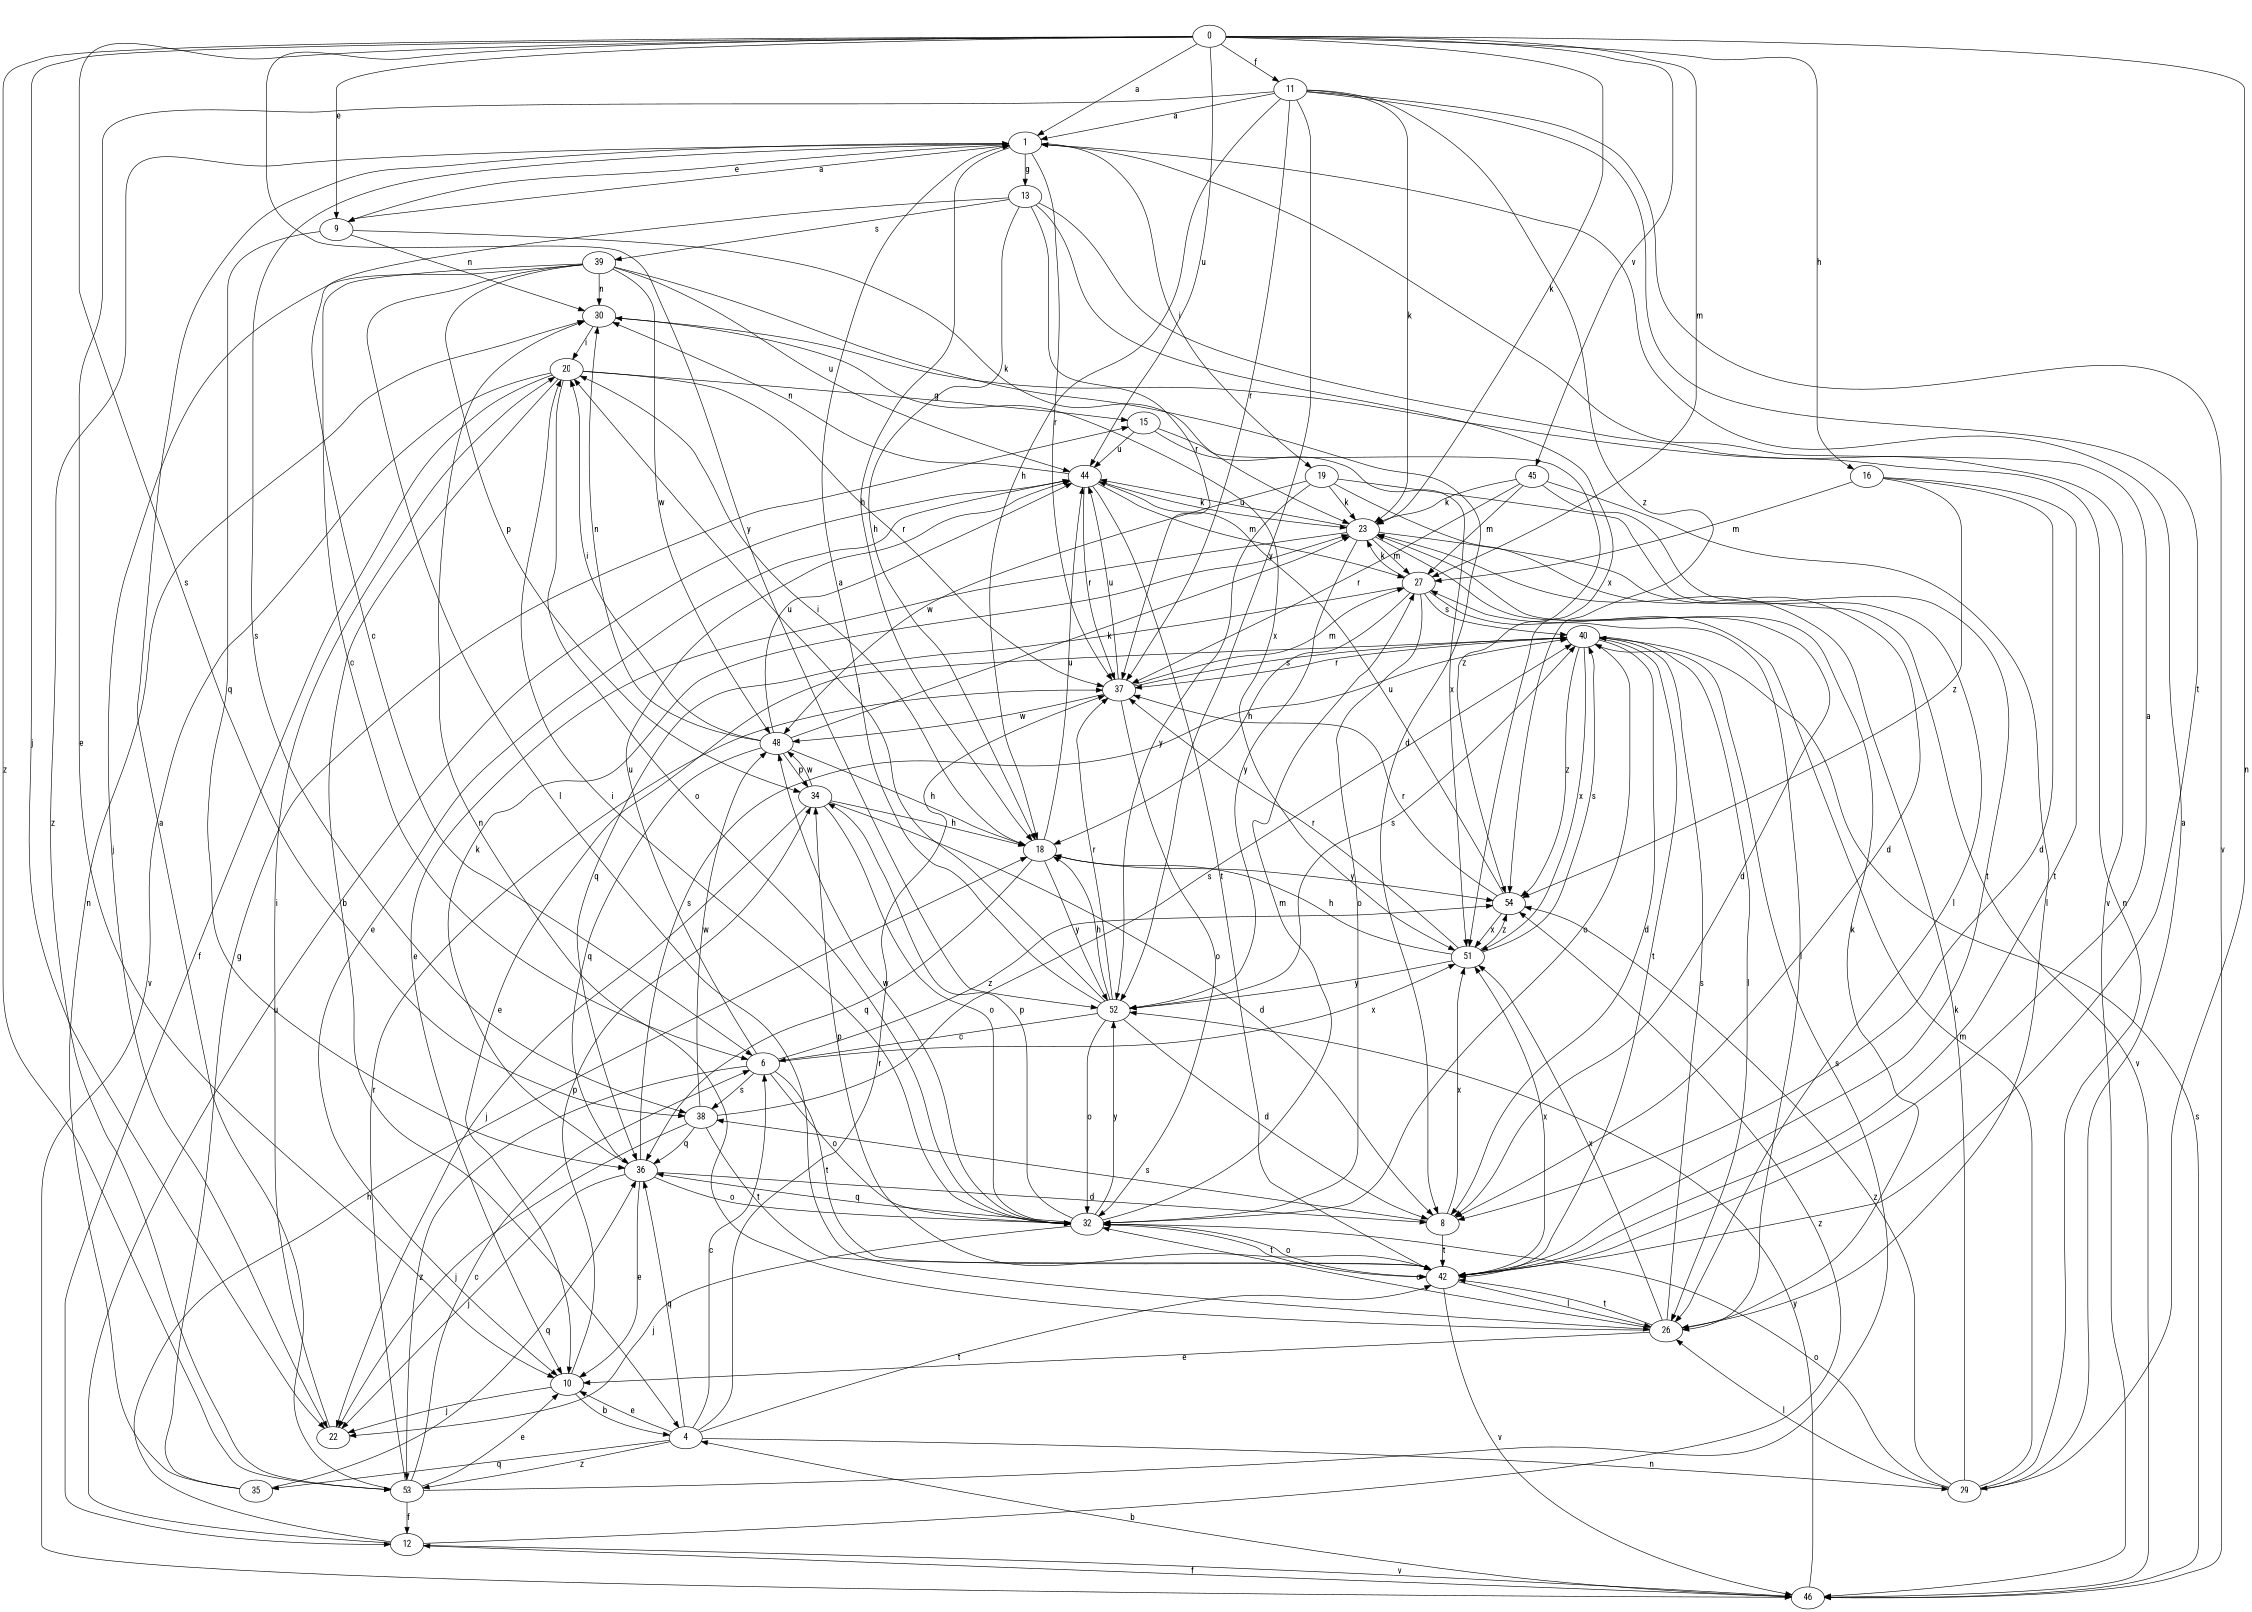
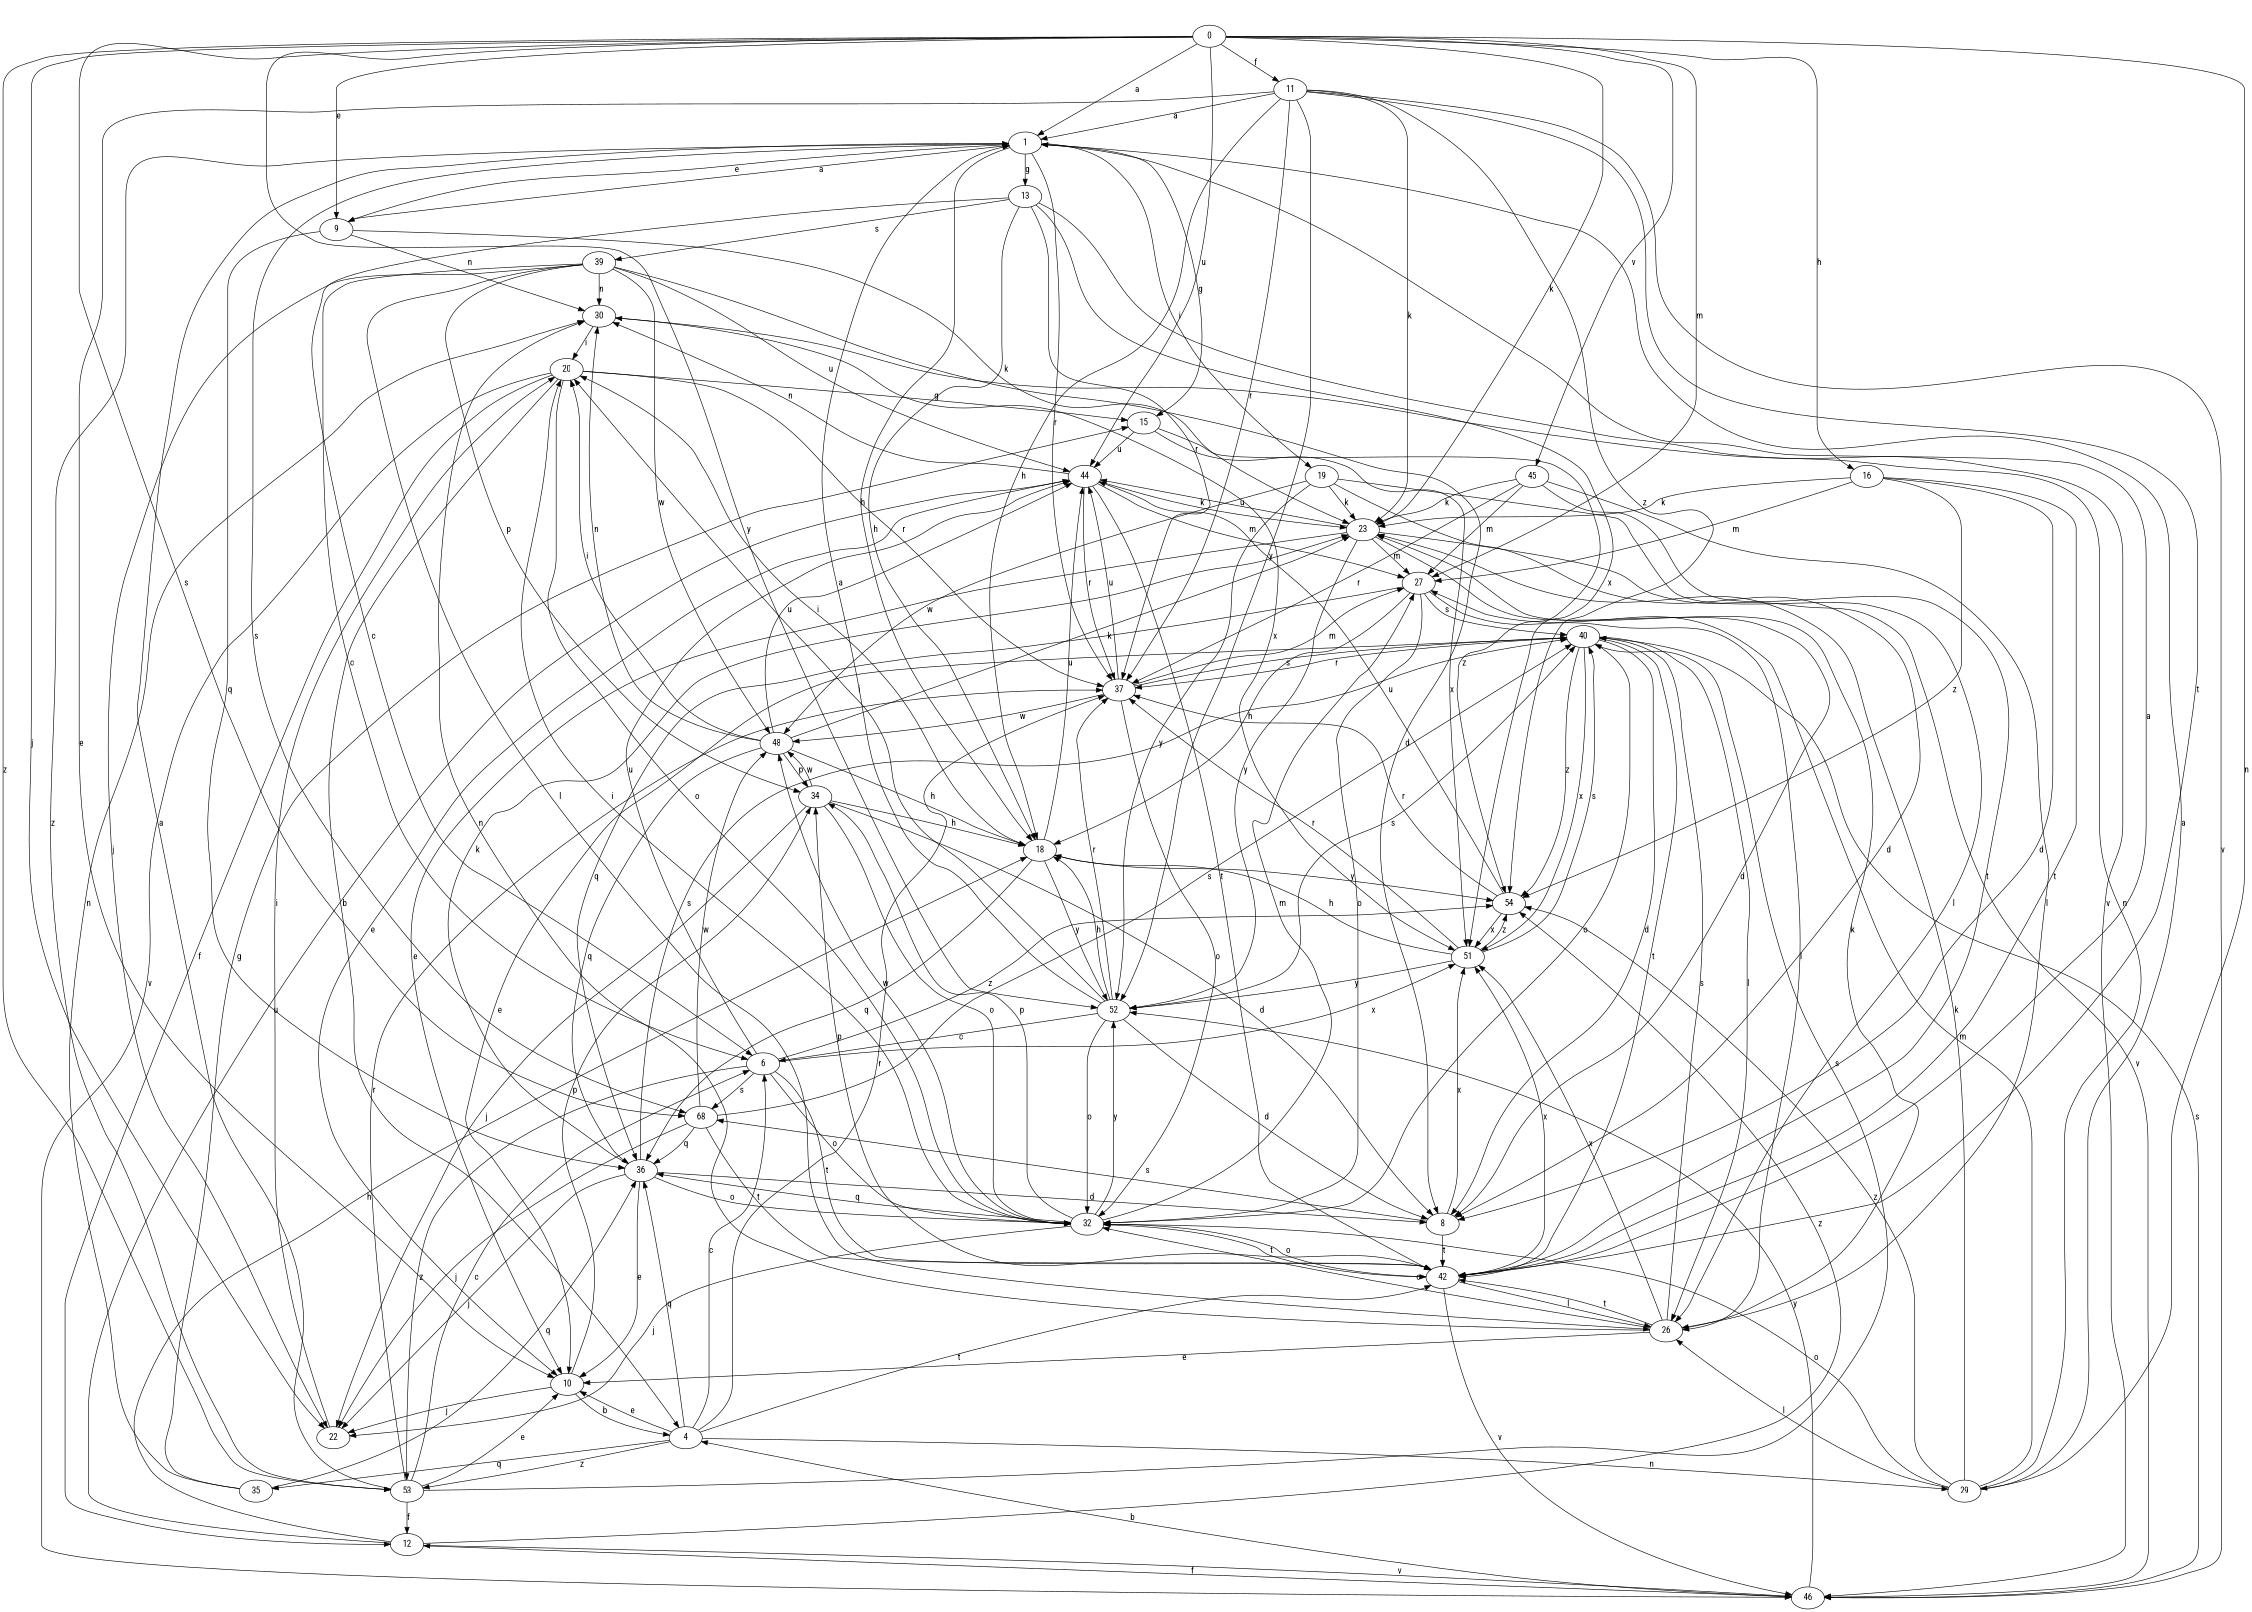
  strict digraph {
    fontname="Roboto Condensed"
    node [fontname="Roboto Condensed"]
    edge [fontname="Roboto Condensed"]
    0
    1
    9
    11
    16
    22
    23
    27
    29
-   38
+   38 [label=68]
    44
    45
    52
    53
    13
    15
    18
    19
    37
    36
    30
    10
    42
    54
    46
    8
    20
    32
    26
    40
    48
    6
    12
    51
    39
    4
    35
    34
    0 -> 1 [label=a]
    0 -> 9 [label=e]
    0 -> 11 [label=f]
    0 -> 16 [label=h]
    0 -> 22 [label=j]
    0 -> 23 [label=k]
    0 -> 27 [label=m]
    0 -> 29 [label=n]
    0 -> 38 [label=s]
    0 -> 44 [label=u]
    0 -> 45 [label=v]
    0 -> 52 [label=y]
    0 -> 53 [label=z]
    1 -> 9 [label=e]
    1 -> 38 [label=s]
    1 -> 53 [label=z]
    1 -> 13 [label=g]
+   1 -> 15 [label=g]
    1 -> 18 [label=h]
    1 -> 19 [label=i]
    1 -> 37 [label=r]
    9 -> 1 [label=a]
    9 -> 23 [label=k]
    9 -> 36 [label=q]
    9 -> 30 [label=n]
    11 -> 1 [label=a]
    11 -> 23 [label=k]
    11 -> 52 [label=y]
    11 -> 18 [label=h]
    11 -> 37 [label=r]
    11 -> 10 [label=e]
    11 -> 42 [label=t]
    11 -> 54 [label=z]
    11 -> 46 [label=v]
    16 -> 27 [label=m]
    16 -> 42 [label=t]
    16 -> 54 [label=z]
    16 -> 8 [label=d]
    22 -> 20 [label=i]
    23 -> 27 [label=m]
    23 -> 44 [label=u]
    23 -> 52 [label=y]
    23 -> 10 [label=e]
    23 -> 46 [label=v]
    23 -> 8 [label=d]
-   27 -> 23 [label=k]
+   16 -> 23 [label=k]
    27 -> 18 [label=h]
    27 -> 36 [label=q]
    27 -> 32 [label=o]
    27 -> 26 [label=l]
    27 -> 40 [label=s]
    29 -> 1 [label=a]
    29 -> 23 [label=k]
    29 -> 27 [label=m]
    29 -> 30 [label=n]
    29 -> 54 [label=z]
    29 -> 32 [label=o]
    29 -> 26 [label=l]
    38 -> 22 [label=j]
    38 -> 36 [label=q]
    38 -> 42 [label=t]
    38 -> 40 [label=s]
    38 -> 48 [label=w]
    44 -> 23 [label=k]
    44 -> 27 [label=m]
    44 -> 37 [label=r]
    44 -> 30 [label=n]
    44 -> 10 [label=e]
    44 -> 42 [label=t]
    45 -> 23 [label=k]
    45 -> 27 [label=m]
    45 -> 37 [label=r]
    45 -> 42 [label=t]
    45 -> 26 [label=l]
    52 -> 1 [label=a]
    52 -> 18 [label=h]
    52 -> 37 [label=r]
    52 -> 8 [label=d]
    52 -> 20 [label=i]
    52 -> 32 [label=o]
    52 -> 40 [label=s]
    52 -> 6 [label=c]
    53 -> 1 [label=a]
    53 -> 37 [label=r]
    53 -> 10 [label=e]
    53 -> 40 [label=s]
    53 -> 6 [label=c]
    53 -> 12 [label=f]
    13 -> 18 [label=h]
    13 -> 37 [label=r]
    13 -> 46 [label=v]
    13 -> 6 [label=c]
    13 -> 51 [label=x]
    13 -> 39 [label=s]
    15 -> 44 [label=u]
    15 -> 54 [label=z]
    15 -> 51 [label=x]
    18 -> 44 [label=u]
    18 -> 52 [label=y]
    18 -> 36 [label=q]
    18 -> 54 [label=y]
    18 -> 20 [label=i]
    19 -> 23 [label=k]
    19 -> 52 [label=y]
    19 -> 8 [label=d]
    19 -> 26 [label=l]
    19 -> 48 [label=w]
    37 -> 27 [label=m]
    37 -> 44 [label=u]
    37 -> 32 [label=o]
    37 -> 40 [label=s]
    37 -> 48 [label=w]
    36 -> 22 [label=j]
    36 -> 23 [label=k]
    36 -> 10 [label=e]
    36 -> 8 [label=d]
    36 -> 32 [label=o]
    36 -> 40 [label=s]
    30 -> 20 [label=i]
    30 -> 51 [label=x]
    10 -> 22 [label=j]
    10 -> 4 [label=b]
    10 -> 34 [label=p]
    42 -> 1 [label=a]
    42 -> 46 [label=v]
    42 -> 32 [label=o]
    42 -> 26 [label=l]
    42 -> 51 [label=x]
    42 -> 34 [label=p]
    54 -> 44 [label=u]
    54 -> 37 [label=r]
    54 -> 51 [label=x]
    46 -> 52 [label=y]
    46 -> 40 [label=s]
    46 -> 12 [label=f]
    46 -> 4 [label=b]
    8 -> 38 [label=s]
    8 -> 42 [label=t]
    8 -> 51 [label=x]
    20 -> 15 [label=g]
    20 -> 37 [label=r]
    20 -> 46 [label=v]
    20 -> 32 [label=o]
    20 -> 12 [label=f]
    20 -> 4 [label=b]
    32 -> 22 [label=j]
    32 -> 27 [label=m]
    32 -> 52 [label=y]
    32 -> 36 [label=q]
    32 -> 42 [label=t]
    32 -> 20 [label=i]
    32 -> 48 [label=w]
    32 -> 34 [label=p]
    26 -> 23 [label=k]
    26 -> 30 [label=n]
    26 -> 10 [label=e]
    26 -> 42 [label=t]
    26 -> 32 [label=o]
    26 -> 40 [label=s]
    26 -> 51 [label=x]
    40 -> 37 [label=r]
    40 -> 10 [label=e]
    40 -> 42 [label=t]
    40 -> 54 [label=z]
    40 -> 8 [label=d]
    40 -> 32 [label=o]
    40 -> 26 [label=l]
    40 -> 51 [label=x]
    48 -> 23 [label=k]
    48 -> 44 [label=u]
    48 -> 18 [label=h]
    48 -> 36 [label=q]
    48 -> 30 [label=n]
    48 -> 20 [label=i]
    48 -> 34 [label=p]
    6 -> 38 [label=s]
    6 -> 44 [label=u]
    6 -> 53 [label=z]
    6 -> 42 [label=t]
    6 -> 54 [label=z]
    6 -> 32 [label=o]
    6 -> 51 [label=x]
    12 -> 44 [label=u]
    12 -> 18 [label=h]
    12 -> 54 [label=z]
    12 -> 46 [label=v]
    51 -> 52 [label=y]
    51 -> 18 [label=h]
    51 -> 37 [label=r]
    51 -> 54 [label=z]
    51 -> 40 [label=s]
    39 -> 22 [label=j]
    39 -> 44 [label=u]
    39 -> 30 [label=n]
    39 -> 8 [label=d]
    39 -> 26 [label=l]
    39 -> 48 [label=w]
    39 -> 6 [label=c]
    39 -> 34 [label=p]
    4 -> 29 [label=n]
    4 -> 53 [label=z]
    4 -> 37 [label=r]
    4 -> 36 [label=q]
    4 -> 10 [label=e]
    4 -> 42 [label=t]
    4 -> 6 [label=c]
    4 -> 35 [label=q]
    35 -> 15 [label=g]
    35 -> 36 [label=q]
    35 -> 30 [label=n]
    34 -> 22 [label=j]
    34 -> 18 [label=h]
    34 -> 8 [label=d]
    34 -> 32 [label=o]
    34 -> 48 [label=w]
  }
